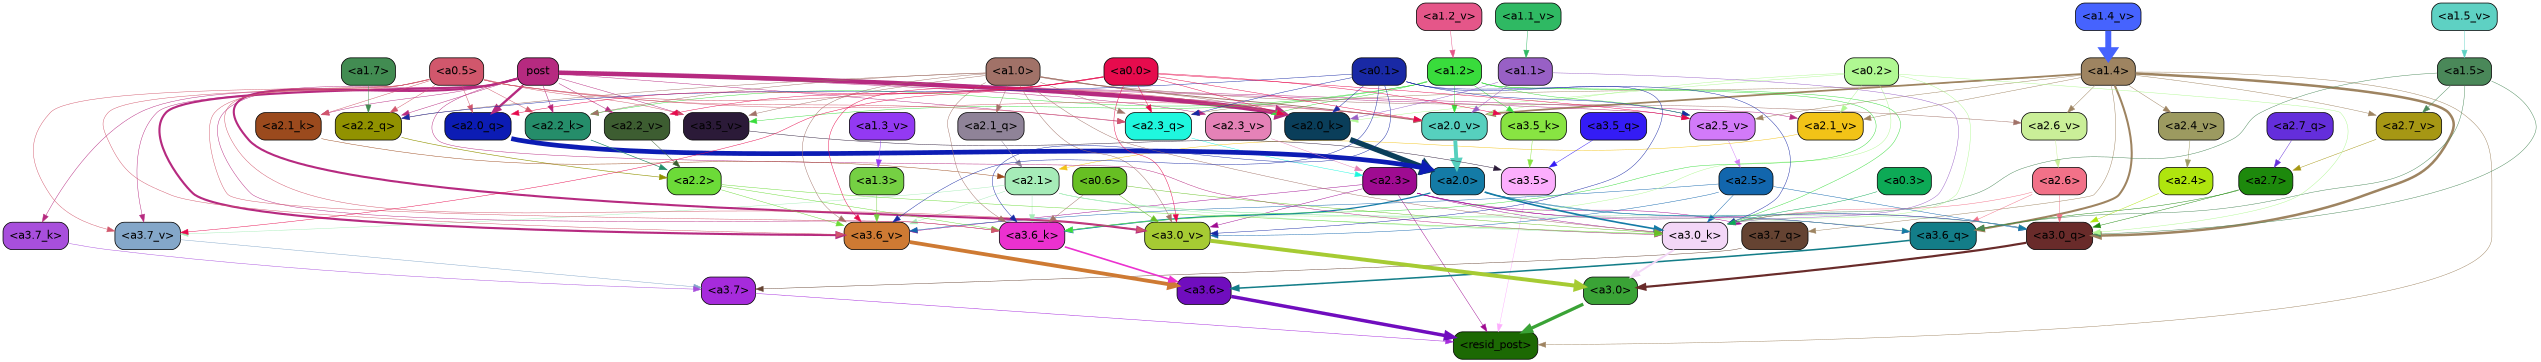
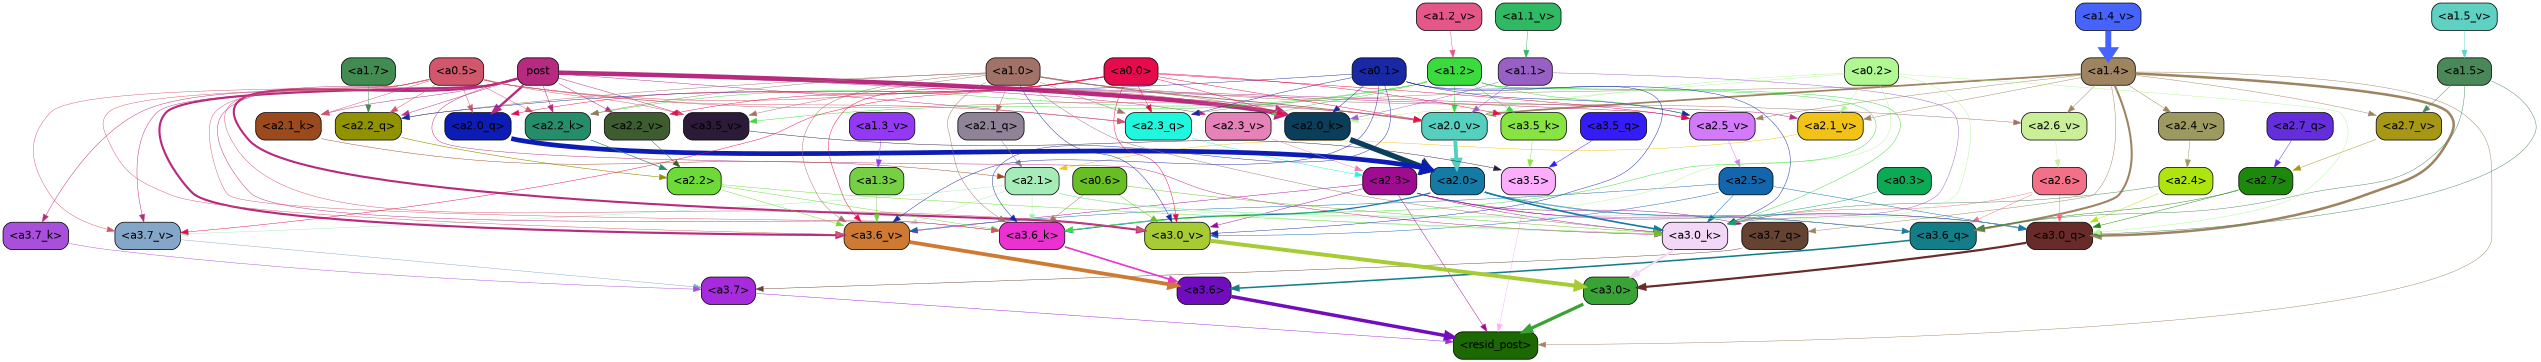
  strict digraph {
    splines=true
    node [color=black fontname=Helvetica shape=box style="filled, rounded"]
    edge [color="#b62a80" penwidth=0.6]
    "<a3.7>" [fillcolor="#a62bdc"]
    "<resid_post>" [fillcolor="#1c6903"]
    "<a3.6>" [fillcolor="#700dbe"]
    "<a3.5>" [fillcolor="#fcaefd"]
    "<a3.0>" [fillcolor="#3aa336"]
    "<a2.3>" [fillcolor="#9f0b91"]
    "<a3.7_q>" [fillcolor="#654332"]
    "<a3.6_q>" [fillcolor="#137d88"]
    "<a3.0_q>" [fillcolor="#692b2a"]
    "<a3.0_k>" [fillcolor="#f3d7f7"]
    "<a3.6_v>" [fillcolor="#ce7a33"]
    "<a3.0_v>" [fillcolor="#a6cb33"]
    "<a1.4>" [fillcolor="#9e8461"]
    "<a2.3_q>" [fillcolor="#1ff7de"]
    "<a2.7_v>" [fillcolor="#a69714"]
    "<a2.6_v>" [fillcolor="#caef98"]
    "<a2.5_v>" [fillcolor="#d27af9"]
    "<a2.4_v>" [fillcolor="#9c9a60"]
    "<a2.1_v>" [fillcolor="#f2c317"]
    "<a2.0_v>" [fillcolor="#56d0be"]
    "<a2.7>" [fillcolor="#1d890c"]
    "<a2.6>" [fillcolor="#f27188"]
    "<a2.5>" [fillcolor="#1266ad"]
    "<a2.4>" [fillcolor="#afe50e"]
    "<a2.1>" [fillcolor="#a6ecb8"]
    "<a2.0>" [fillcolor="#147ba6"]
    "<a3.6_k>" [fillcolor="#eb31cf"]
    "<a3.7_v>" [fillcolor="#84a7c9"]
    "<a3.5_q>" [fillcolor="#341cf5"]
    "<a3.7_k>" [fillcolor="#a84fdc"]
    "<a3.5_k>" [fillcolor="#88e442"]
    "<a3.5_v>" [fillcolor="#2b1a38"]
    "<a1.5>" [fillcolor="#4a8859"]
    "<a0.2>" [fillcolor="#b0f892"]
    "<a2.0_k>" [fillcolor="#0a3e5a"]
    n36 [fillcolor="#b62a80" label=post]
    "<a2.2_q>" [fillcolor="#919200"]
    "<a2.0_q>" [fillcolor="#0c1cb4"]
    "<a2.2_k>" [fillcolor="#258d6a"]
    "<a2.1_k>" [fillcolor="#9b4a1d"]
    "<a2.3_v>" [fillcolor="#e582b7"]
    "<a2.2_v>" [fillcolor="#3d5d31"]
    "<a2.2>" [fillcolor="#6cdb38"]
    "<a1.2>" [fillcolor="#39dc3c"]
    "<a1.0>" [fillcolor="#a17268"]
    "<a2.1_q>" [fillcolor="#8f8398"]
    "<a0.6>" [fillcolor="#67bf23"]
    "<a0.5>" [fillcolor="#d1576c"]
    "<a0.1>" [fillcolor="#1929a5"]
    "<a0.0>" [fillcolor="#e60b4d"]
    "<a1.1>" [fillcolor="#9860c5"]
    "<a0.3>" [fillcolor="#0daa56"]
    "<a1.3>" [fillcolor="#75d043"]
    "<a2.7_q>" [fillcolor="#642edb"]
    "<a1.7>" [fillcolor="#428c52"]
    "<a1.5_v>" [fillcolor="#5ed1c3"]
    "<a1.4_v>" [fillcolor="#4663fe"]
    "<a1.3_v>" [fillcolor="#9339f3"]
    "<a1.2_v>" [fillcolor="#e55689"]
    "<a1.1_v>" [fillcolor="#2fb963"]
    "<a3.7>" -> "<resid_post>" [color="#a62bdc" penwidth=0.6239100098609924]
    "<a3.6>" -> "<resid_post>" [color="#700dbe" penwidth=4.569062113761902]
    "<a3.5>" -> "<resid_post>" [color="#fcaefd"]
    "<a3.0>" -> "<resid_post>" [color="#3aa336" penwidth=4.283544182777405]
    "<a2.3>" -> "<resid_post>" [color="#9f0b91"]
    "<a2.3>" -> "<a3.7_q>" [color="#9f0b91"]
    "<a2.3>" -> "<a3.6_q>" [color="#9f0b91"]
    "<a2.3>" -> "<a3.0_q>" [color="#9f0b91"]
    "<a2.3>" -> "<a3.0_k>" [color="#9f0b91"]
    "<a2.3>" -> "<a3.6_v>" [color="#9f0b91"]
    "<a2.3>" -> "<a3.0_v>" [color="#9f0b91"]
    "<a3.7_q>" -> "<a3.7>" [color="#654332"]
    "<a3.6_q>" -> "<a3.6>" [color="#137d88" penwidth=2.03758105635643]
    "<a3.0_q>" -> "<a3.0>" [color="#692b2a" penwidth=2.8638100624084473]
    "<a3.0_k>" -> "<a3.0>" [color="#f3d7f7" penwidth=2.6274144649505615]
    "<a3.6_v>" -> "<a3.6>" [color="#ce7a33" penwidth=5.002329230308533]
    "<a3.0_v>" -> "<a3.0>" [color="#a6cb33" penwidth=5.188832879066467]
    "<a1.4>" -> "<resid_post>" [color="#9e8461"]
    "<a1.4>" -> "<a3.7_q>" [color="#9e8461"]
    "<a1.4>" -> "<a3.6_q>" [color="#9e8461" penwidth=2.6908124685287476]
    "<a1.4>" -> "<a3.0_q>" [color="#9e8461" penwidth=3.32076895236969]
    "<a1.4>" -> "<a2.3_q>" [color="#9e8461"]
    "<a1.4>" -> "<a2.7_v>" [color="#9e8461"]
    "<a1.4>" -> "<a2.6_v>" [color="#9e8461"]
    "<a1.4>" -> "<a2.5_v>" [color="#9e8461"]
    "<a1.4>" -> "<a2.4_v>" [color="#9e8461"]
    "<a1.4>" -> "<a2.1_v>" [color="#9e8461"]
    "<a1.4>" -> "<a2.0_v>" [color="#9e8461" penwidth=2.3065454959869385]
    "<a2.3_q>" -> "<a2.3>" [color="#1ff7de"]
    "<a2.7_v>" -> "<a2.7>" [color="#a69714"]
    "<a2.6_v>" -> "<a2.6>" [color="#caef98"]
    "<a2.5_v>" -> "<a2.5>" [color="#d27af9"]
    "<a2.4_v>" -> "<a2.4>" [color="#9c9a60"]
    "<a2.1_v>" -> "<a2.1>" [color="#f2c317"]
    "<a2.0_v>" -> "<a2.0>" [color="#56d0be" penwidth=5.12138295173645]
    "<a2.7>" -> "<a3.6_q>" [color="#1d890c"]
    "<a2.7>" -> "<a3.0_q>" [color="#1d890c"]
    "<a2.6>" -> "<a3.6_q>" [color="#f27188"]
    "<a2.6>" -> "<a3.0_q>" [color="#f27188"]
    "<a2.6>" -> "<a3.0_k>" [color="#f27188"]
    "<a2.5>" -> "<a3.0_q>" [color="#1266ad"]
    "<a2.5>" -> "<a3.0_k>" [color="#1266ad"]
    "<a2.5>" -> "<a3.6_v>" [color="#1266ad"]
    "<a2.5>" -> "<a3.0_v>" [color="#1266ad"]
    "<a2.4>" -> "<a3.0_q>" [color="#afe50e"]
    "<a2.1>" -> "<a3.6_q>" [color="#a6ecb8"]
    "<a2.1>" -> "<a3.0_q>" [color="#a6ecb8"]
    "<a2.1>" -> "<a3.0_k>" [color="#a6ecb8"]
    "<a2.1>" -> "<a3.6_v>" [color="#a6ecb8"]
    "<a2.1>" -> "<a3.6_k>" [color="#a6ecb8"]
    "<a2.1>" -> "<a3.7_v>" [color="#a6ecb8"]
    "<a2.0>" -> "<a3.6_q>" [color="#147ba6"]
    "<a2.0>" -> "<a3.0_q>" [color="#147ba6"]
    "<a2.0>" -> "<a3.0_k>" [color="#147ba6" penwidth=2.182972814887762]
    "<a2.0>" -> "<a3.6_k>" [color="#147ba6" penwidth=1.6254686117172241]
    "<a3.6_k>" -> "<a3.6>" [color="#eb31cf" penwidth=2.174198240041733]
    "<a3.7_v>" -> "<a3.7>" [color="#84a7c9"]
    "<a3.5_q>" -> "<a3.5>" [color="#341cf5"]
    "<a3.7_k>" -> "<a3.7>" [color="#a84fdc"]
    "<a3.5_k>" -> "<a3.5>" [color="#88e442"]
    "<a3.5_v>" -> "<a3.5>" [color="#2b1a38"]
    "<a1.5>" -> "<a3.6_q>" [color="#4a8859"]
    "<a1.5>" -> "<a3.0_q>" [color="#4a8859"]
-   "<a1.5>" -> "<a3.0_k>" [color="#4a8859"]
+   "<a2.4>" -> "<a3.0_k>" [color="#4a8859"]
    "<a1.5>" -> "<a2.7_v>" [color="#4a8859"]
    "<a0.2>" -> "<a3.0_q>" [color="#b0f892"]
    "<a0.2>" -> "<a3.0_k>" [color="#b0f892"]
    "<a0.2>" -> "<a2.1_v>" [color="#b0f892"]
    "<a0.2>" -> "<a2.0_v>" [color="#b0f892"]
    "<a0.2>" -> "<a3.6_k>" [color="#b0f892"]
    "<a0.2>" -> "<a2.0_k>" [color="#b0f892"]
    "<a2.0_k>" -> "<a2.0>" [color="#0a3e5a" penwidth=7.056803464889526]
    n36 -> "<a3.0_k>"
    n36 -> "<a3.6_v>" [penwidth=2.809220314025879]
    n36 -> "<a3.0_v>" [penwidth=2.754121422767639]
    n36 -> "<a2.3_q>"
    n36 -> "<a2.5_v>"
    n36 -> "<a2.1_v>"
    n36 -> "<a2.0_v>"
    n36 -> "<a3.6_k>"
    n36 -> "<a3.7_v>"
    n36 -> "<a3.7_k>"
    n36 -> "<a3.5_v>"
    n36 -> "<a2.0_k>" [penwidth=5.977519929409027]
    n36 -> "<a2.2_q>"
    n36 -> "<a2.0_q>" [penwidth=3.102177858352661]
    n36 -> "<a2.2_k>" [penwidth=0.6805839538574219]
    n36 -> "<a2.1_k>"
    n36 -> "<a2.3_v>"
    n36 -> "<a2.2_v>" [penwidth=0.6436443328857422]
    "<a2.2_q>" -> "<a2.2>" [color="#919200" penwidth=0.7585353851318359]
    "<a2.0_q>" -> "<a2.0>" [color="#0c1cb4" penwidth=6.189085364341736]
    "<a2.2_k>" -> "<a2.2>" [color="#258d6a" penwidth=0.87534499168396]
    "<a2.1_k>" -> "<a2.1>" [color="#9b4a1d"]
    "<a2.3_v>" -> "<a2.3>" [color="#e582b7"]
    "<a2.2_v>" -> "<a2.2>" [color="#3d5d31"]
    "<a2.2>" -> "<a3.0_k>" [color="#6cdb38" penwidth=0.6065438985824585]
    "<a2.2>" -> "<a3.6_v>" [color="#6cdb38"]
    "<a2.2>" -> "<a3.6_k>" [color="#6cdb38"]
    "<a1.2>" -> "<a3.0_k>" [color="#39dc3c"]
    "<a1.2>" -> "<a2.5_v>" [color="#39dc3c"]
    "<a1.2>" -> "<a2.0_v>" [color="#39dc3c"]
    "<a1.2>" -> "<a3.6_k>" [color="#39dc3c"]
    "<a1.2>" -> "<a3.5_k>" [color="#39dc3c"]
    "<a1.2>" -> "<a3.5_v>" [color="#39dc3c"]
    "<a1.2>" -> "<a2.2_k>" [color="#39dc3c"]
    "<a1.2>" -> "<a2.3_v>" [color="#39dc3c"]
    "<a1.0>" -> "<a3.0_k>" [color="#a17268"]
    "<a1.0>" -> "<a3.6_v>" [color="#a17268"]
-   "<a1.0>" -> "<a3.0_v>" [color="#a17268"]
+   "<a1.0>" -> "<a3.0_v>" [color="#1929a5"]
    "<a1.0>" -> "<a2.3_q>" [color="#a17268"]
    "<a1.0>" -> "<a2.6_v>" [color="#a17268"]
    "<a1.0>" -> "<a2.0_v>" [color="#a17268" penwidth=1.2192587852478027]
    "<a1.0>" -> "<a3.6_k>" [color="#a17268"]
    "<a1.0>" -> "<a3.5_v>" [color="#a17268"]
    "<a1.0>" -> "<a2.0_k>" [color="#a17268"]
    "<a1.0>" -> "<a2.2_q>" [color="#a17268"]
    "<a1.0>" -> "<a2.2_k>" [color="#a17268"]
    "<a1.0>" -> "<a2.1_q>" [color="#a17268"]
    "<a2.1_q>" -> "<a2.1>" [color="#8f8398"]
    "<a0.6>" -> "<a3.0_k>" [color="#67bf23"]
    "<a0.6>" -> "<a3.0_v>" [color="#67bf23"]
    "<a0.6>" -> "<a3.6_k>" [color="#a17268"]
    "<a0.5>" -> "<a3.6_v>" [color="#d1576c"]
    "<a0.5>" -> "<a3.0_v>" [color="#d1576c" penwidth=0.6120390892028809]
    "<a0.5>" -> "<a2.3_q>" [color="#d1576c"]
    "<a0.5>" -> "<a2.0_v>" [color="#d1576c"]
    "<a0.5>" -> "<a3.6_k>" [color="#d1576c"]
    "<a0.5>" -> "<a3.7_v>" [color="#d1576c"]
    "<a0.5>" -> "<a3.5_v>" [color="#d1576c"]
    "<a0.5>" -> "<a2.0_k>" [color="#d1576c" penwidth=0.658348560333252]
    "<a0.5>" -> "<a2.2_q>" [color="#d1576c"]
    "<a0.5>" -> "<a2.0_q>" [color="#d1576c"]
    "<a0.5>" -> "<a2.2_k>" [color="#d1576c"]
    "<a0.5>" -> "<a2.1_k>" [color="#d1576c"]
    "<a0.1>" -> "<a3.0_k>" [color="#1929a5"]
    "<a0.1>" -> "<a3.6_v>" [color="#1929a5"]
    "<a0.1>" -> "<a3.0_v>" [color="#1929a5"]
    "<a0.1>" -> "<a2.3_q>" [color="#1929a5"]
    "<a0.1>" -> "<a2.5_v>" [color="#1929a5"]
    "<a0.1>" -> "<a3.6_k>" [color="#1929a5"]
    "<a0.1>" -> "<a2.0_k>" [color="#1929a5"]
    "<a0.1>" -> "<a2.2_q>" [color="#1929a5"]
    "<a0.0>" -> "<a3.6_v>" [color="#e60b4d"]
    "<a0.0>" -> "<a3.0_v>" [color="#e60b4d"]
    "<a0.0>" -> "<a2.3_q>" [color="#e60b4d"]
    "<a0.0>" -> "<a2.5_v>" [color="#e60b4d"]
    "<a0.0>" -> "<a2.0_v>" [color="#e60b4d"]
    "<a0.0>" -> "<a3.7_v>" [color="#e60b4d"]
    "<a0.0>" -> "<a3.5_k>" [color="#e60b4d"]
    "<a0.0>" -> "<a2.0_k>" [color="#e60b4d"]
    "<a0.0>" -> "<a2.0_q>" [color="#e60b4d"]
    "<a0.0>" -> "<a2.2_v>" [color="#e60b4d"]
    "<a1.1>" -> "<a3.0_k>" [color="#9860c5"]
    "<a1.1>" -> "<a2.0_v>" [color="#9860c5"]
    "<a1.1>" -> "<a2.0_k>" [color="#9860c5"]
    "<a0.3>" -> "<a3.0_k>" [color="#0daa56"]
    "<a1.3>" -> "<a3.6_v>" [color="#75d043"]
    "<a2.7_q>" -> "<a2.7>" [color="#642edb"]
    "<a1.7>" -> "<a2.2_q>" [color="#428c52"]
    "<a1.5_v>" -> "<a1.5>" [color="#5ed1c3"]
    "<a1.4_v>" -> "<a1.4>" [color="#4663fe" penwidth=7.850657939910889]
    "<a1.3_v>" -> "<a1.3>" [color="#9339f3"]
    "<a1.2_v>" -> "<a1.2>" [color="#e55689"]
    "<a1.1_v>" -> "<a1.1>" [color="#2fb963"]
  }
